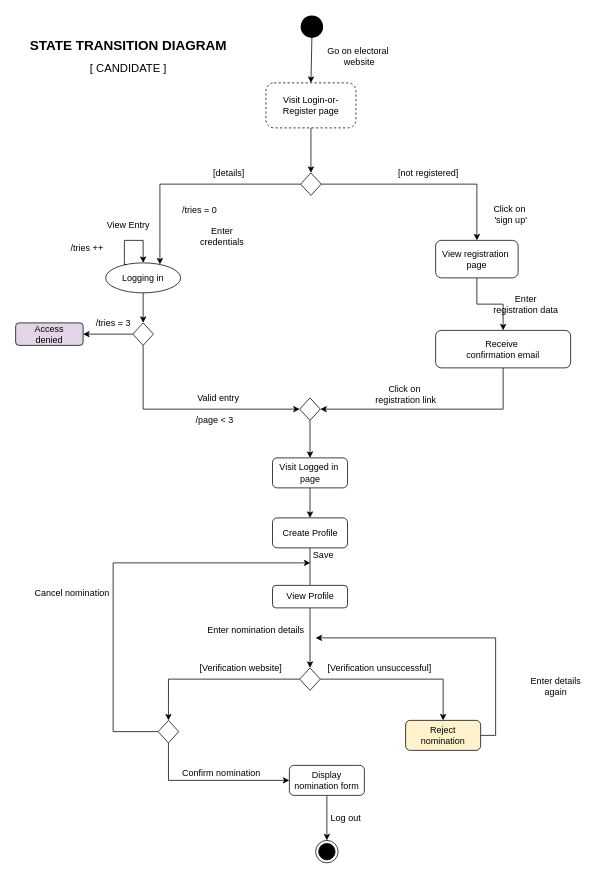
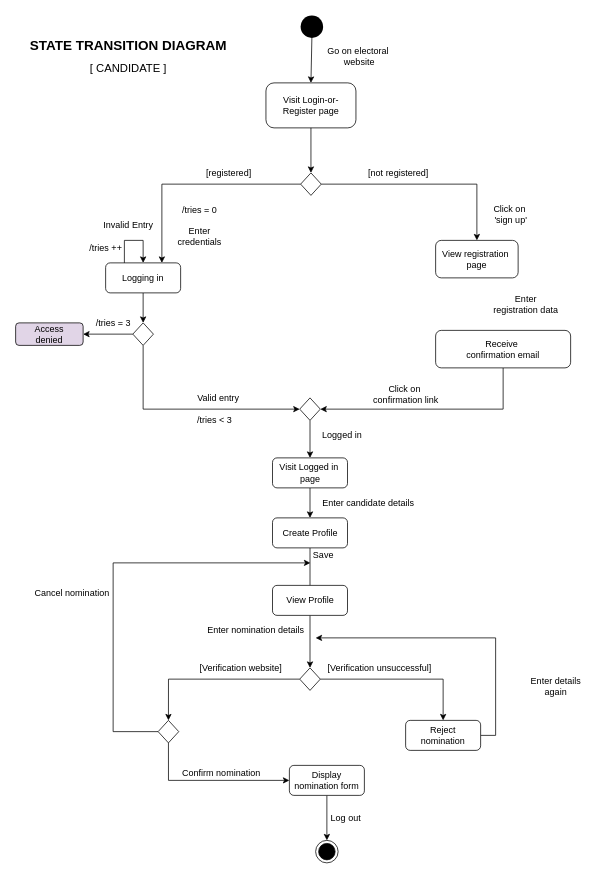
  <mxCell id="0" />
  <mxCell id="1" parent="0" />
  <mxCell id="2" value="" style="ellipse;fillColor=#000000;strokeColor=none;" parent="1" vertex="1"><mxGeometry x="400" y="20" width="30" height="30" as="geometry" /></mxCell>
  <mxCell id="3" value="" style="endArrow=classic;html=1;entryX=0.5;entryY=0;entryDx=0;entryDy=0;exitX=0.5;exitY=1;exitDx=0;exitDy=0;" parent="1" source="2" target="4" edge="1"><mxGeometry width="50" height="50" relative="1" as="geometry"><mxPoint x="419.5" y="40" as="sourcePoint" /><mxPoint x="420" y="100" as="targetPoint" /></mxGeometry></mxCell>
- <mxCell id="4" value="Visit Login-or-Register page" style="rounded=1;whiteSpace=wrap;html=1;arcSize=18;dashed=1;" parent="1" vertex="1"><mxGeometry x="353.75" y="110" width="120" height="60" as="geometry" /></mxCell>
+ <mxCell id="4" value="Visit Login-or-Register page" style="rounded=1;whiteSpace=wrap;html=1;arcSize=18;" parent="1" vertex="1"><mxGeometry x="353.75" y="110" width="120" height="60" as="geometry" /></mxCell>
  <mxCell id="5" value="Go on electoral&amp;nbsp;&lt;br&gt;website" style="text;html=1;align=center;verticalAlign=middle;resizable=0;points=[];autosize=1;" parent="1" vertex="1"><mxGeometry x="427.5" y="60" width="100" height="30" as="geometry" /></mxCell>
  <mxCell id="6" value="" style="endArrow=classic;html=1;entryX=0.5;entryY=0;entryDx=0;entryDy=0;exitX=0.5;exitY=1;exitDx=0;exitDy=0;" parent="1" source="4" target="9" edge="1"><mxGeometry width="50" height="50" relative="1" as="geometry"><mxPoint x="390" y="170" as="sourcePoint" /><mxPoint x="390" y="230" as="targetPoint" /></mxGeometry></mxCell>
  <mxCell id="7" style="edgeStyle=orthogonalEdgeStyle;rounded=0;orthogonalLoop=1;jettySize=auto;html=1;entryX=0.5;entryY=0;entryDx=0;entryDy=0;shadow=0;" parent="1" source="9" target="11" edge="1"><mxGeometry relative="1" as="geometry" /></mxCell>
  <mxCell id="8" style="edgeStyle=orthogonalEdgeStyle;rounded=0;orthogonalLoop=1;jettySize=auto;html=1;entryX=0.75;entryY=0;entryDx=0;entryDy=0;shadow=0;" parent="1" source="9" target="18" edge="1"><mxGeometry relative="1" as="geometry" /></mxCell>
  <mxCell id="9" value="" style="rhombus;whiteSpace=wrap;html=1;" parent="1" vertex="1"><mxGeometry x="400" y="230" width="27.5" height="30" as="geometry" /></mxCell>
- <mxCell id="10" style="edgeStyle=orthogonalEdgeStyle;rounded=0;orthogonalLoop=1;jettySize=auto;html=1;entryX=0.5;entryY=0;entryDx=0;entryDy=0;shadow=0;" parent="1" source="11" target="15" edge="1"><mxGeometry relative="1" as="geometry" /></mxCell>
  <mxCell id="11" value="View registration&amp;nbsp;&lt;br&gt;page" style="rounded=1;whiteSpace=wrap;html=1;" parent="1" vertex="1"><mxGeometry x="580" y="320" width="110" height="50" as="geometry" /></mxCell>
- <mxCell id="12" value="[not registered]" style="text;html=1;align=center;verticalAlign=middle;resizable=0;points=[];autosize=1;" parent="1" vertex="1"><mxGeometry x="520" y="220" width="100" height="20" as="geometry" /></mxCell>
+ <mxCell id="12" value="[not registered]" style="text;html=1;align=center;verticalAlign=middle;resizable=0;points=[];autosize=1;" parent="1" vertex="1"><mxGeometry x="480" y="220" width="100" height="20" as="geometry" /></mxCell>
  <mxCell id="13" value="Click on&amp;nbsp;&lt;br&gt;'sign up'" style="text;html=1;align=center;verticalAlign=middle;resizable=0;points=[];autosize=1;" parent="1" vertex="1"><mxGeometry x="650" y="270" width="60" height="30" as="geometry" /></mxCell>
  <mxCell id="14" style="edgeStyle=orthogonalEdgeStyle;rounded=0;orthogonalLoop=1;jettySize=auto;html=1;entryX=1;entryY=0.5;entryDx=0;entryDy=0;shadow=0;exitX=0.5;exitY=1;exitDx=0;exitDy=0;" parent="1" source="15" target="31" edge="1"><mxGeometry relative="1" as="geometry" /></mxCell>
  <mxCell id="15" value="Receive&amp;nbsp;&lt;br&gt;confirmation email" style="rounded=1;whiteSpace=wrap;html=1;" parent="1" vertex="1"><mxGeometry x="580" y="440" width="180" height="50" as="geometry" /></mxCell>
  <mxCell id="16" value="Enter&lt;br&gt;registration data" style="text;html=1;align=center;verticalAlign=middle;resizable=0;points=[];autosize=1;" parent="1" vertex="1"><mxGeometry x="650" y="390" width="100" height="30" as="geometry" /></mxCell>
  <mxCell id="17" style="edgeStyle=orthogonalEdgeStyle;rounded=0;orthogonalLoop=1;jettySize=auto;html=1;entryX=0.5;entryY=0;entryDx=0;entryDy=0;shadow=0;" parent="1" source="18" target="27" edge="1"><mxGeometry relative="1" as="geometry" /></mxCell>
- <mxCell id="18" value="Logging in" style="ellipse;whiteSpace=wrap;html=1;" parent="1" vertex="1"><mxGeometry x="140" y="350" width="100" height="40" as="geometry" /></mxCell>
+ <mxCell id="18" value="Logging in" style="rounded=1;whiteSpace=wrap;html=1;" parent="1" vertex="1"><mxGeometry x="140" y="350" width="100" height="40" as="geometry" /></mxCell>
  <mxCell id="19" style="edgeStyle=orthogonalEdgeStyle;rounded=0;orthogonalLoop=1;jettySize=auto;html=1;shadow=0;entryX=0.5;entryY=0;entryDx=0;entryDy=0;exitX=0.25;exitY=0;exitDx=0;exitDy=0;" parent="1" source="18" target="18" edge="1"><mxGeometry relative="1" as="geometry"><mxPoint x="110" y="350" as="sourcePoint" /><Array as="points"><mxPoint x="165" y="320" /><mxPoint x="190" y="320" /></Array></mxGeometry></mxCell>
  <mxCell id="20" value="/tries = 0" style="text;html=1;align=center;verticalAlign=middle;resizable=0;points=[];autosize=1;" parent="1" vertex="1"><mxGeometry x="235" y="270" width="60" height="20" as="geometry" /></mxCell>
- <mxCell id="21" value="Enter &lt;br&gt;credentials" style="text;html=1;align=center;verticalAlign=middle;resizable=0;points=[];autosize=1;" parent="1" vertex="1"><mxGeometry x="260" y="300" width="70" height="30" as="geometry" /></mxCell>
- <mxCell id="22" value="[details]" style="text;html=1;align=center;verticalAlign=middle;resizable=0;points=[];autosize=1;" parent="1" vertex="1"><mxGeometry x="264" y="220" width="80" height="20" as="geometry" /></mxCell>
- <mxCell id="23" value="View Entry" style="text;html=1;align=center;verticalAlign=middle;resizable=0;points=[];autosize=1;" parent="1" vertex="1"><mxGeometry x="130" y="290" width="80" height="20" as="geometry" /></mxCell>
- <mxCell id="24" value="/tries ++" style="text;html=1;align=center;verticalAlign=middle;resizable=0;points=[];autosize=1;" parent="1" vertex="1"><mxGeometry x="85" y="320" width="60" height="20" as="geometry" /></mxCell>
+ <mxCell id="21" value="Enter &lt;br&gt;credentials" style="text;html=1;align=center;verticalAlign=middle;resizable=0;points=[];autosize=1;" parent="1" vertex="1"><mxGeometry x="230" y="300" width="70" height="30" as="geometry" /></mxCell>
+ <mxCell id="22" value="[registered]" style="text;html=1;align=center;verticalAlign=middle;resizable=0;points=[];autosize=1;" parent="1" vertex="1"><mxGeometry x="264" y="220" width="80" height="20" as="geometry" /></mxCell>
+ <mxCell id="23" value="Invalid Entry" style="text;html=1;align=center;verticalAlign=middle;resizable=0;points=[];autosize=1;" parent="1" vertex="1"><mxGeometry x="130" y="290" width="80" height="20" as="geometry" /></mxCell>
+ <mxCell id="24" value="/tries ++" style="text;html=1;align=center;verticalAlign=middle;resizable=0;points=[];autosize=1;" parent="1" vertex="1"><mxGeometry x="110" y="320" width="60" height="20" as="geometry" /></mxCell>
  <mxCell id="25" style="edgeStyle=orthogonalEdgeStyle;rounded=0;orthogonalLoop=1;jettySize=auto;html=1;entryX=0;entryY=0.5;entryDx=0;entryDy=0;shadow=0;exitX=0.5;exitY=1;exitDx=0;exitDy=0;" parent="1" source="27" target="31" edge="1"><mxGeometry relative="1" as="geometry" /></mxCell>
  <mxCell id="26" style="edgeStyle=orthogonalEdgeStyle;rounded=0;orthogonalLoop=1;jettySize=auto;html=1;entryX=1;entryY=0.5;entryDx=0;entryDy=0;shadow=0;" parent="1" source="27" target="28" edge="1"><mxGeometry relative="1" as="geometry" /></mxCell>
  <mxCell id="27" value="" style="rhombus;whiteSpace=wrap;html=1;" parent="1" vertex="1"><mxGeometry x="176.25" y="430" width="27.5" height="30" as="geometry" /></mxCell>
  <mxCell id="28" value="Access&lt;br&gt;denied" style="rounded=1;whiteSpace=wrap;html=1;fillColor=#e1d5e7;" parent="1" vertex="1"><mxGeometry x="20" y="430" width="90" height="30" as="geometry" /></mxCell>
  <mxCell id="29" value="/tries = 3" style="text;html=1;align=center;verticalAlign=middle;resizable=0;points=[];autosize=1;" parent="1" vertex="1"><mxGeometry x="120" y="420" width="60" height="20" as="geometry" /></mxCell>
  <mxCell id="30" style="edgeStyle=orthogonalEdgeStyle;rounded=0;orthogonalLoop=1;jettySize=auto;html=1;exitX=0.5;exitY=1;exitDx=0;exitDy=0;entryX=0.5;entryY=0;entryDx=0;entryDy=0;shadow=0;" parent="1" source="31" target="36" edge="1"><mxGeometry relative="1" as="geometry" /></mxCell>
  <mxCell id="31" value="" style="rhombus;whiteSpace=wrap;html=1;" parent="1" vertex="1"><mxGeometry x="398.75" y="530" width="27.5" height="30" as="geometry" /></mxCell>
- <mxCell id="32" value="Click on&amp;nbsp;&lt;br&gt;registration link" style="text;html=1;align=center;verticalAlign=middle;resizable=0;points=[];autosize=1;" parent="1" vertex="1"><mxGeometry x="490" y="510" width="100" height="30" as="geometry" /></mxCell>
+ <mxCell id="32" value="Click on&amp;nbsp;&lt;br&gt;confirmation link" style="text;html=1;align=center;verticalAlign=middle;resizable=0;points=[];autosize=1;" parent="1" vertex="1"><mxGeometry x="490" y="510" width="100" height="30" as="geometry" /></mxCell>
  <mxCell id="33" value="Valid entry" style="text;html=1;align=center;verticalAlign=middle;resizable=0;points=[];autosize=1;" parent="1" vertex="1"><mxGeometry x="255" y="520" width="70" height="20" as="geometry" /></mxCell>
- <mxCell id="34" value="/page &amp;lt; 3" style="text;html=1;align=center;verticalAlign=middle;resizable=0;points=[];autosize=1;" parent="1" vertex="1"><mxGeometry x="255" y="550" width="60" height="20" as="geometry" /></mxCell>
+ <mxCell id="34" value="/tries &amp;lt; 3" style="text;html=1;align=center;verticalAlign=middle;resizable=0;points=[];autosize=1;" parent="1" vertex="1"><mxGeometry x="255" y="550" width="60" height="20" as="geometry" /></mxCell>
  <mxCell id="35" style="edgeStyle=orthogonalEdgeStyle;rounded=0;orthogonalLoop=1;jettySize=auto;html=1;exitX=0.5;exitY=1;exitDx=0;exitDy=0;entryX=0.5;entryY=0;entryDx=0;entryDy=0;shadow=0;" parent="1" source="36" target="39" edge="1"><mxGeometry relative="1" as="geometry" /></mxCell>
  <mxCell id="36" value="Visit Logged in&amp;nbsp;&lt;br&gt;page" style="rounded=1;whiteSpace=wrap;html=1;" parent="1" vertex="1"><mxGeometry x="362.5" y="610" width="100" height="40" as="geometry" /></mxCell>
  <mxCell id="37" style="edgeStyle=orthogonalEdgeStyle;rounded=0;orthogonalLoop=1;jettySize=auto;html=1;entryX=0.5;entryY=0;entryDx=0;entryDy=0;shadow=0;exitX=0.5;exitY=1;exitDx=0;exitDy=0;" parent="1" source="52" target="42" edge="1"><mxGeometry relative="1" as="geometry"><mxPoint x="412.5" y="810" as="sourcePoint" /></mxGeometry></mxCell>
  <mxCell id="38" style="edgeStyle=orthogonalEdgeStyle;rounded=0;orthogonalLoop=1;jettySize=auto;html=1;exitX=0.5;exitY=1;exitDx=0;exitDy=0;entryX=0.5;entryY=0;entryDx=0;entryDy=0;shadow=0;endArrow=none;" parent="1" source="39" target="52" edge="1"><mxGeometry relative="1" as="geometry" /></mxCell>
  <mxCell id="39" value="Create Profile" style="rounded=1;whiteSpace=wrap;html=1;" parent="1" vertex="1"><mxGeometry x="362.5" y="690" width="100" height="40" as="geometry" /></mxCell>
  <mxCell id="40" style="edgeStyle=orthogonalEdgeStyle;rounded=0;orthogonalLoop=1;jettySize=auto;html=1;exitX=1;exitY=0.5;exitDx=0;exitDy=0;entryX=0.5;entryY=0;entryDx=0;entryDy=0;shadow=0;" parent="1" source="42" target="45" edge="1"><mxGeometry relative="1" as="geometry" /></mxCell>
  <mxCell id="41" style="edgeStyle=orthogonalEdgeStyle;rounded=0;orthogonalLoop=1;jettySize=auto;html=1;entryX=0.5;entryY=0;entryDx=0;entryDy=0;shadow=0;" parent="1" source="42" target="57" edge="1"><mxGeometry relative="1" as="geometry" /></mxCell>
  <mxCell id="42" value="" style="rhombus;whiteSpace=wrap;html=1;" parent="1" vertex="1"><mxGeometry x="398.75" y="890" width="27.5" height="30" as="geometry" /></mxCell>
  <mxCell id="43" value="Enter nomination details" style="text;html=1;align=center;verticalAlign=middle;resizable=0;points=[];autosize=1;" parent="1" vertex="1"><mxGeometry x="270" y="830" width="140" height="20" as="geometry" /></mxCell>
  <mxCell id="44" style="edgeStyle=orthogonalEdgeStyle;rounded=0;orthogonalLoop=1;jettySize=auto;html=1;shadow=0;exitX=1;exitY=0.5;exitDx=0;exitDy=0;" parent="1" source="45" edge="1"><mxGeometry relative="1" as="geometry"><mxPoint x="420" y="850" as="targetPoint" /><Array as="points"><mxPoint x="660" y="980" /><mxPoint x="660" y="850" /></Array></mxGeometry></mxCell>
- <mxCell id="45" value="Reject&lt;br&gt;nomination" style="rounded=1;whiteSpace=wrap;html=1;fillColor=#fff2cc;" parent="1" vertex="1"><mxGeometry x="540" y="960" width="100" height="40" as="geometry" /></mxCell>
+ <mxCell id="45" value="Reject&lt;br&gt;nomination" style="rounded=1;whiteSpace=wrap;html=1;" parent="1" vertex="1"><mxGeometry x="540" y="960" width="100" height="40" as="geometry" /></mxCell>
  <mxCell id="46" value="[Verification&amp;nbsp;website]" style="text;html=1;align=center;verticalAlign=middle;resizable=0;points=[];autosize=1;" parent="1" vertex="1"><mxGeometry x="250" y="880" width="140" height="20" as="geometry" /></mxCell>
  <mxCell id="47" value="[Verification unsuccessful]" style="text;html=1;align=center;verticalAlign=middle;resizable=0;points=[];autosize=1;" parent="1" vertex="1"><mxGeometry x="430" y="880" width="150" height="20" as="geometry" /></mxCell>
  <mxCell id="48" value="Enter details&lt;br&gt;again" style="text;html=1;align=center;verticalAlign=middle;resizable=0;points=[];autosize=1;" parent="1" vertex="1"><mxGeometry x="700" y="900" width="80" height="30" as="geometry" /></mxCell>
  <mxCell id="49" style="edgeStyle=orthogonalEdgeStyle;rounded=0;orthogonalLoop=1;jettySize=auto;html=1;entryX=0.5;entryY=0;entryDx=0;entryDy=0;shadow=0;" parent="1" source="50" target="60" edge="1"><mxGeometry relative="1" as="geometry" /></mxCell>
  <mxCell id="50" value="Display nomination form" style="rounded=1;whiteSpace=wrap;html=1;" parent="1" vertex="1"><mxGeometry x="385" y="1020" width="100" height="40" as="geometry" /></mxCell>
- <mxCell id="52" value="View Profile" style="rounded=1;whiteSpace=wrap;html=1;" parent="1" vertex="1"><mxGeometry x="362.5" y="780" width="100" height="30" as="geometry" /></mxCell>
+ <mxCell id="51" value="Logged in" style="text;html=1;align=center;verticalAlign=middle;resizable=0;points=[];autosize=1;" parent="1" vertex="1"><mxGeometry x="420" y="570" width="70" height="20" as="geometry" /></mxCell>
+ <mxCell id="52" value="View Profile" style="rounded=1;whiteSpace=wrap;html=1;" parent="1" vertex="1"><mxGeometry x="362.5" y="780" width="100" height="40" as="geometry" /></mxCell>
+ <mxCell id="53" value="Enter candidate details" style="text;html=1;align=center;verticalAlign=middle;resizable=0;points=[];autosize=1;" parent="1" vertex="1"><mxGeometry x="420" y="660" width="140" height="20" as="geometry" /></mxCell>
  <mxCell id="54" value="Save" style="text;html=1;align=center;verticalAlign=middle;resizable=0;points=[];autosize=1;" parent="1" vertex="1"><mxGeometry x="410" y="730" width="40" height="20" as="geometry" /></mxCell>
  <mxCell id="55" style="edgeStyle=orthogonalEdgeStyle;rounded=0;orthogonalLoop=1;jettySize=auto;html=1;entryX=0;entryY=0.5;entryDx=0;entryDy=0;shadow=0;exitX=0.5;exitY=1;exitDx=0;exitDy=0;" parent="1" source="57" target="50" edge="1"><mxGeometry relative="1" as="geometry" /></mxCell>
  <mxCell id="56" style="edgeStyle=orthogonalEdgeStyle;rounded=0;orthogonalLoop=1;jettySize=auto;html=1;shadow=0;exitX=0;exitY=0.5;exitDx=0;exitDy=0;" parent="1" source="57" edge="1"><mxGeometry relative="1" as="geometry"><mxPoint x="413" y="750" as="targetPoint" /><Array as="points"><mxPoint x="150" y="975" /><mxPoint x="150" y="750" /></Array></mxGeometry></mxCell>
  <mxCell id="57" value="" style="rhombus;whiteSpace=wrap;html=1;" parent="1" vertex="1"><mxGeometry x="210" y="960" width="27.5" height="30" as="geometry" /></mxCell>
  <mxCell id="58" value="Confirm nomination" style="text;html=1;align=center;verticalAlign=middle;resizable=0;points=[];autosize=1;" parent="1" vertex="1"><mxGeometry x="233.75" y="1020" width="120" height="20" as="geometry" /></mxCell>
  <mxCell id="59" value="Cancel nomination" style="text;html=1;align=center;verticalAlign=middle;resizable=0;points=[];autosize=1;" parent="1" vertex="1"><mxGeometry x="40" y="780" width="110" height="20" as="geometry" /></mxCell>
  <mxCell id="60" value="" style="ellipse;html=1;shape=endState;fillColor=#000000;strokeColor=#000000;" parent="1" vertex="1"><mxGeometry x="420" y="1120" width="30" height="30" as="geometry" /></mxCell>
  <mxCell id="61" value="Log out" style="text;html=1;align=center;verticalAlign=middle;resizable=0;points=[];autosize=1;" parent="1" vertex="1"><mxGeometry x="430" y="1080" width="60" height="20" as="geometry" /></mxCell>
  <mxCell id="62" value="&lt;b&gt;&lt;font style=&quot;font-size: 18px&quot;&gt;STATE TRANSITION DIAGRAM&lt;/font&gt;&lt;/b&gt;" style="text;html=1;align=center;verticalAlign=middle;resizable=0;points=[];autosize=1;" vertex="1" parent="1"><mxGeometry x="30" y="50" width="280" height="20" as="geometry" /></mxCell>
  <mxCell id="63" value="&lt;font style=&quot;font-size: 15px&quot;&gt;[ CANDIDATE ]&lt;/font&gt;" style="text;html=1;align=center;verticalAlign=middle;resizable=0;points=[];autosize=1;fontSize=15;" vertex="1" parent="1"><mxGeometry x="110" y="80" width="120" height="20" as="geometry" /></mxCell>
